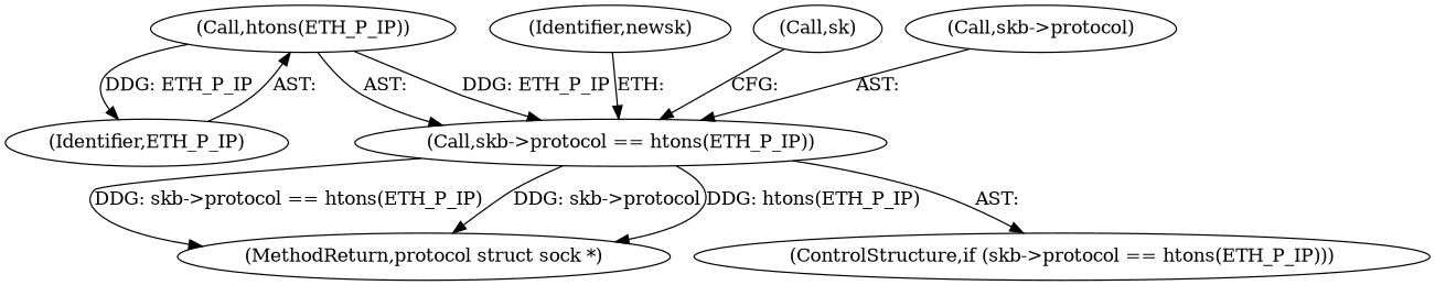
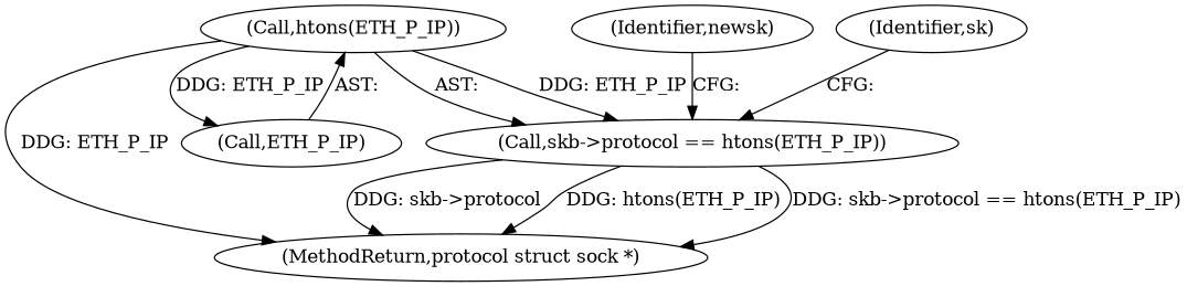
  digraph {
    n1 [label="(Call,skb->protocol == htons(ETH_P_IP))"]
    n2 [label="(MethodReturn,protocol struct sock *)"]
-   n3 [label="(ControlStructure,if (skb->protocol == htons(ETH_P_IP)))"]
    n4 [label="(Call,htons(ETH_P_IP))"]
-   n5 [label="(Identifier,ETH_P_IP)"]
+   n5 [label="(Call,ETH_P_IP)"]
    n6 [label="(Identifier,newsk)"]
-   n7 [label="(Call,sk)"]
-   n8 [label="(Call,skb->protocol)"]
+   n7 [label="(Identifier,sk)"]
    n1 -> n2 [label="DDG: skb->protocol == htons(ETH_P_IP)"]
    n1 -> n2 [label="DDG: skb->protocol"]
    n1 -> n2 [label="DDG: htons(ETH_P_IP)"]
-   n1 -> n3 [label="AST: "]
    n4 -> n1 [label="AST: "]
    n4 -> n1 [label="DDG: ETH_P_IP"]
+   n4 -> n2 [label="DDG: ETH_P_IP"]
    n4 -> n5 [label="DDG: ETH_P_IP"]
    n5 -> n4 [label="AST: "]
-   n6 -> n1 [label="ETH: "]
+   n6 -> n1 [label="CFG: "]
    n7 -> n1 [label="CFG: "]
-   n8 -> n1 [label="AST: "]
  }
